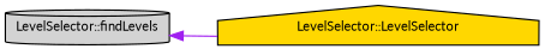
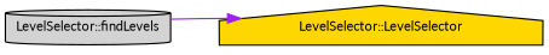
  digraph {
    rankdir=LR
    fontname=Lato
    node [color=black fontname=Lato fontsize=10 style=filled]
    n1 [fillcolor=lightgrey fontcolor=black height=0.2 label="LevelSelector::findLevels" shape=cylinder width=0.4]
    n2 [fillcolor=gold height=0.2 label="LevelSelector::LevelSelector" shape=house width=0.4]
-   n1 -> n2 [color=purple dir=back fontname=Lato fontsize=10 labelfontname=Helvetica labelfontsize=10 style=solid]
+   n2 -> n1 [color=purple dir=back fontname=Lato fontsize=10 labelfontname=Helvetica labelfontsize=10 style=solid]
  }
